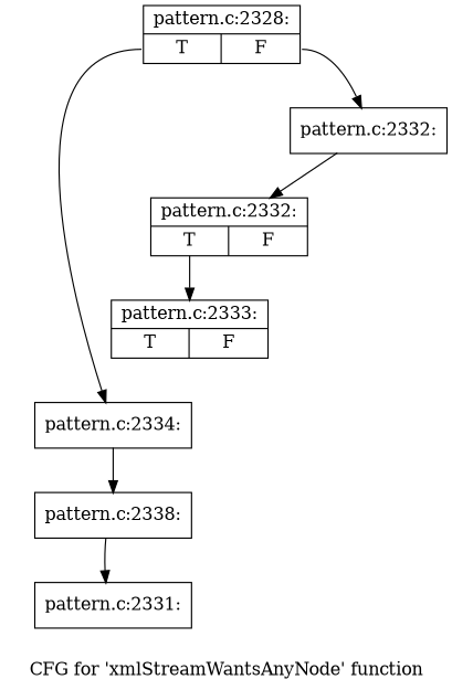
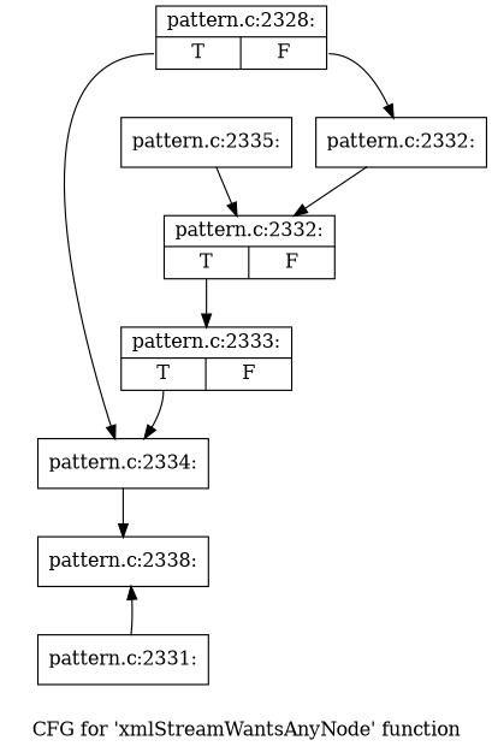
  digraph {
    label="CFG for 'xmlStreamWantsAnyNode' function"
    node [shape=record]
    n1 [label="{pattern.c:2328:|{<s0>T|<s1>F}}"]
    n2 [label="{pattern.c:2332:}"]
    n3 [label="{pattern.c:2334:}"]
    n4 [label="{pattern.c:2331:}"]
    n5 [label="{pattern.c:2338:}"]
    n6 [label="{pattern.c:2332:|{<s0>T|<s1>F}}"]
    n7 [label="{pattern.c:2333:|{<s0>T|<s1>F}}"]
+   n8 [label="{pattern.c:2335:}"]
    n1 -> n2 [tailport=s1]
    n1 -> n3 [tailport=s0]
    n2 -> n6
    n3 -> n5
-   n5 -> n4
+   n4 -> n5
    n6 -> n7 [tailport=s0]
+   n7 -> n3 [tailport=s0]
+   n8 -> n6
  }
